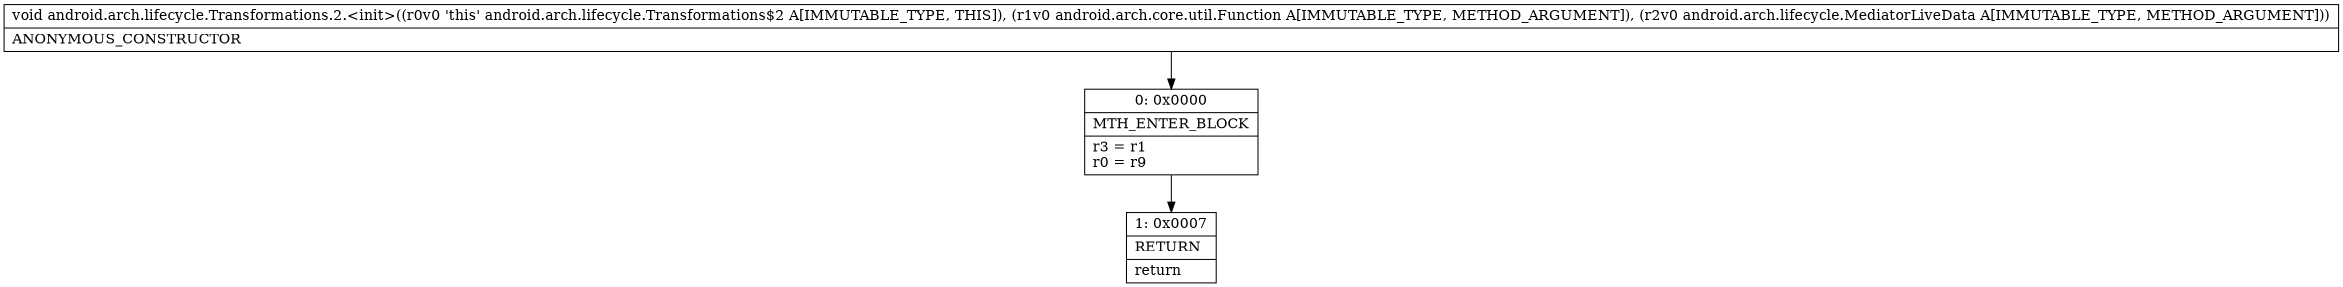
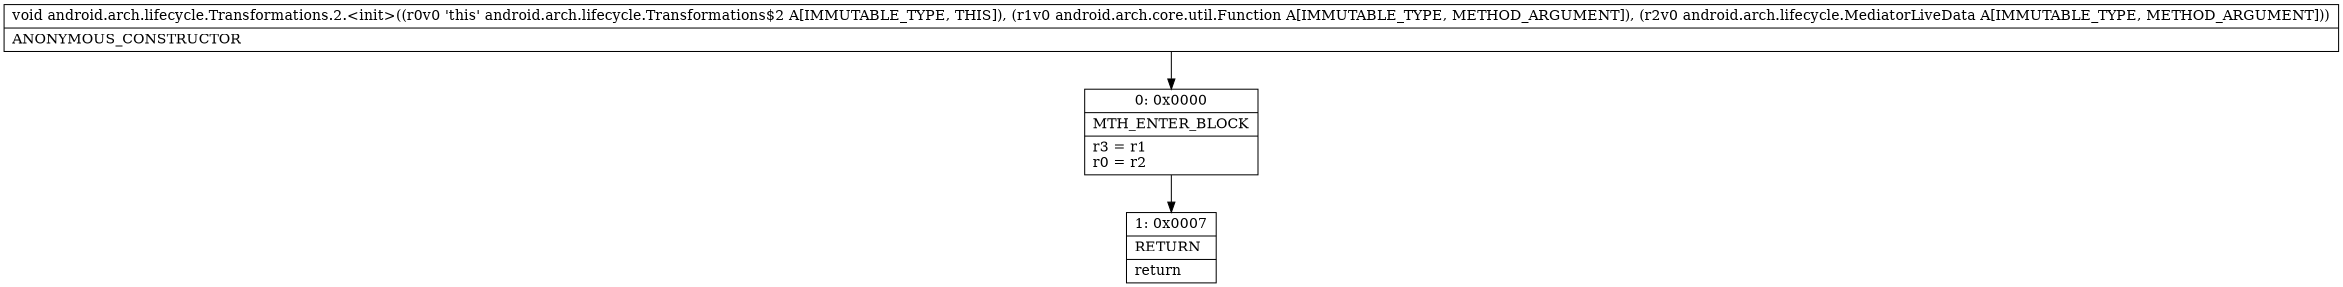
  digraph {
    node [shape=record]
-   n1 [label="{0\:\ 0x0000|MTH_ENTER_BLOCK\l|r3 = r1\lr0 = r9\l}"]
+   n1 [label="{0\:\ 0x0000|MTH_ENTER_BLOCK\l|r3 = r1\lr0 = r2\l}"]
    n2 [label="{1\:\ 0x0007|RETURN\l|return\l}"]
    n3 [label="{void android.arch.lifecycle.Transformations.2.\<init\>((r0v0 'this' android.arch.lifecycle.Transformations$2 A[IMMUTABLE_TYPE, THIS]), (r1v0 android.arch.core.util.Function A[IMMUTABLE_TYPE, METHOD_ARGUMENT]), (r2v0 android.arch.lifecycle.MediatorLiveData A[IMMUTABLE_TYPE, METHOD_ARGUMENT]))  | ANONYMOUS_CONSTRUCTOR\l}"]
    n1 -> n2
    n3 -> n1
  }
